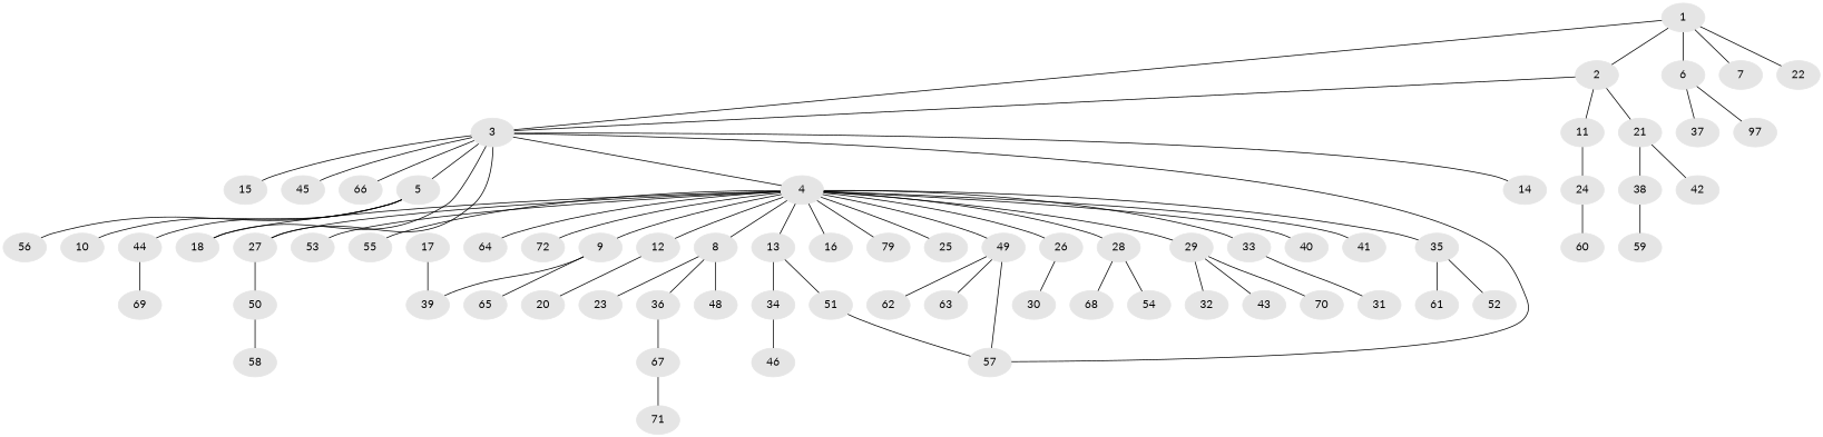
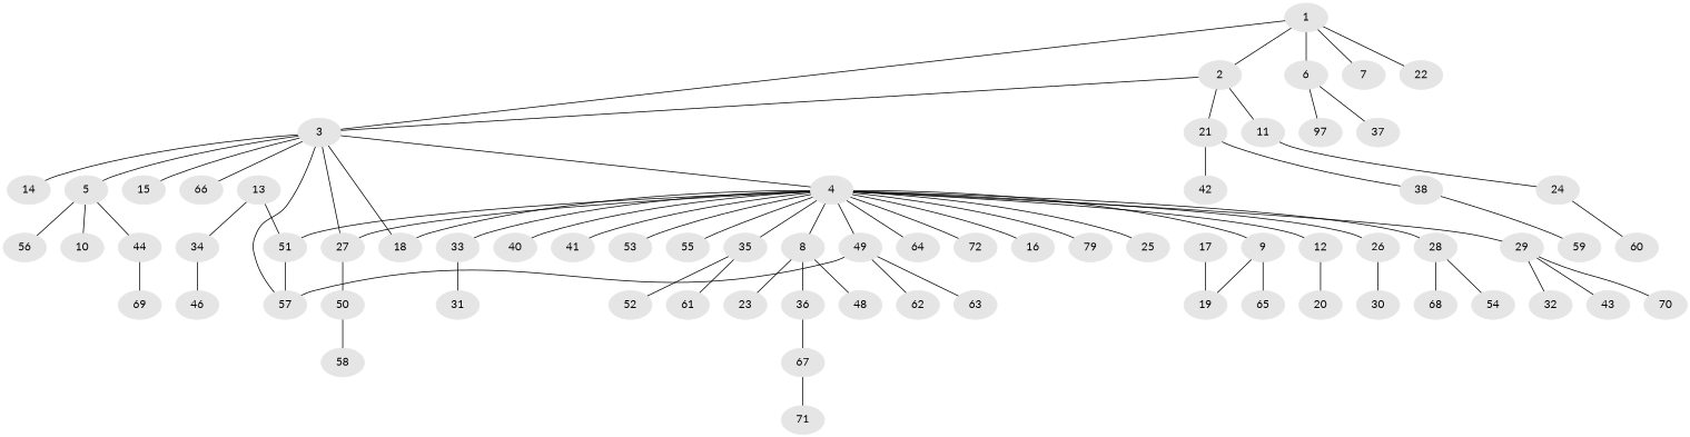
  graph {
    fontname=Lato
    node [color=gray90 fontname=Lato style=filled]
    edge [fontname=Lato]
    1
    2
    3
    6
    7
    22
    11
    21
    4
    5
    14
    15
    18
    27
-   45
    57
    66
    37
    n19 [label=97]
    24
    42
    38
    8
    9
    12
    13
    16
    n28 [label=79]
    25
    26
    28
    29
    33
    35
    40
    41
    49
    53
    55
    64
    72
    10
    44
    56
    50
    23
    36
    48
    65
-   39
+   39 [label=19]
    20
    34
    51
    30
    54
    68
    32
    43
    70
    31
    52
    61
    59
    62
    63
    69
    67
    17
    60
    46
    58
    71
    1 -- 2
    1 -- 3
    1 -- 6
    1 -- 7
    1 -- 22
    2 -- 3
    2 -- 11
    2 -- 21
    3 -- 4
    3 -- 5
    3 -- 14
    3 -- 15
    3 -- 18
    3 -- 27
-   3 -- 45
    3 -- 57
    3 -- 66
    6 -- 37
    6 -- n19
    11 -- 24
    21 -- 42
    21 -- 38
    4 -- 18
    4 -- 27
    4 -- 8
    4 -- 9
    4 -- 12
-   4 -- 13
+   4 -- 51
    4 -- 16
    4 -- n28
    4 -- 25
    4 -- 26
    4 -- 28
    4 -- 29
    4 -- 33
    4 -- 35
    4 -- 40
    4 -- 41
    4 -- 49
    4 -- 53
    4 -- 55
    4 -- 64
    4 -- 72
    5 -- 10
    5 -- 44
    5 -- 56
    27 -- 50
    24 -- 60
    38 -- 59
    8 -- 23
    8 -- 36
    8 -- 48
    9 -- 65
    9 -- 39
    12 -- 20
    13 -- 34
    13 -- 51
    26 -- 30
    28 -- 54
    28 -- 68
    29 -- 32
    29 -- 43
    29 -- 70
    33 -- 31
    35 -- 52
    35 -- 61
    49 -- 57
    49 -- 62
    49 -- 63
    44 -- 69
    50 -- 58
    36 -- 67
    34 -- 46
    51 -- 57
    67 -- 71
    17 -- 39
  }
